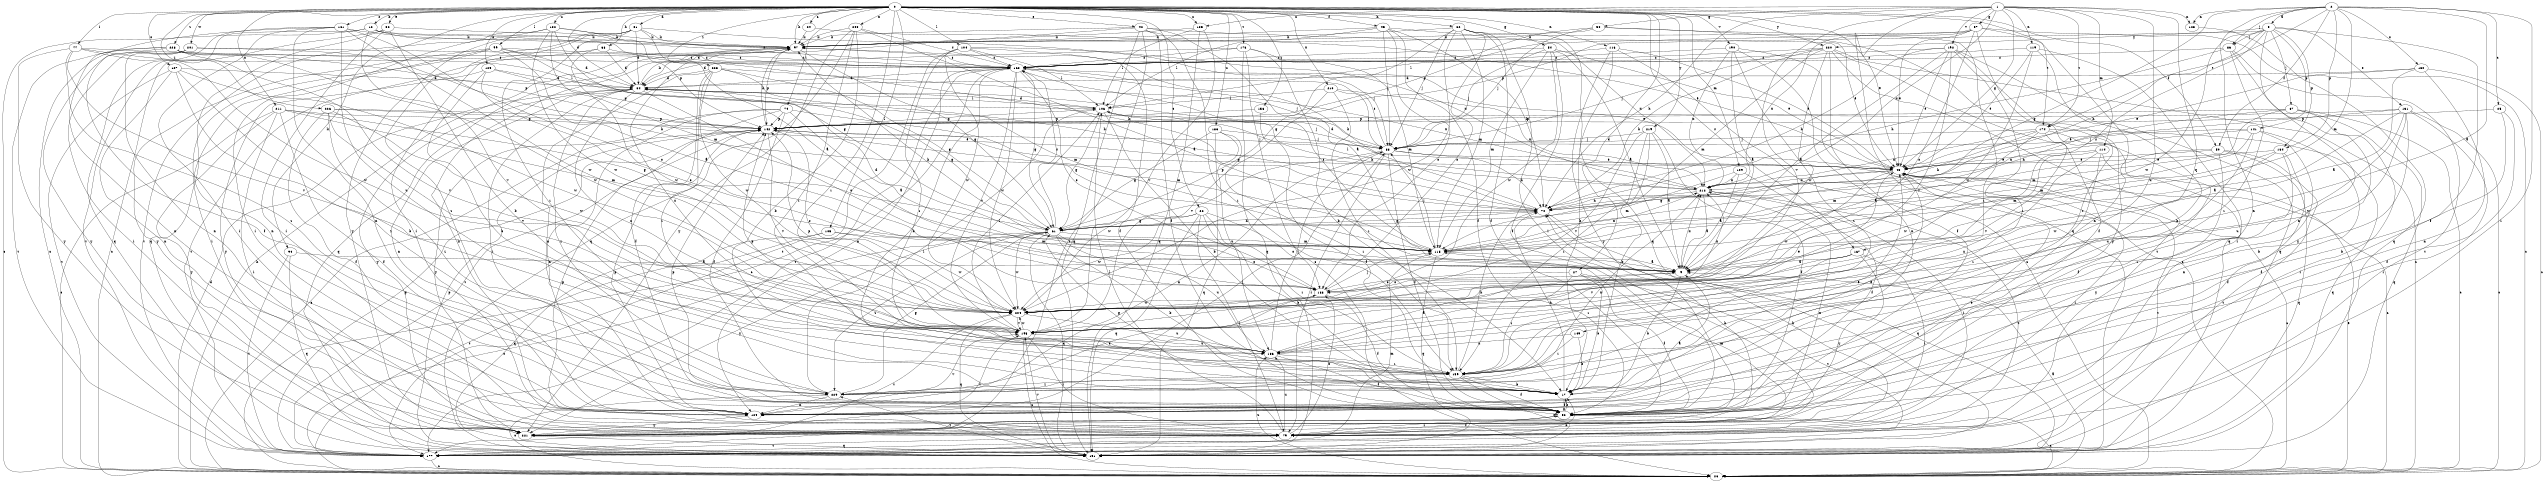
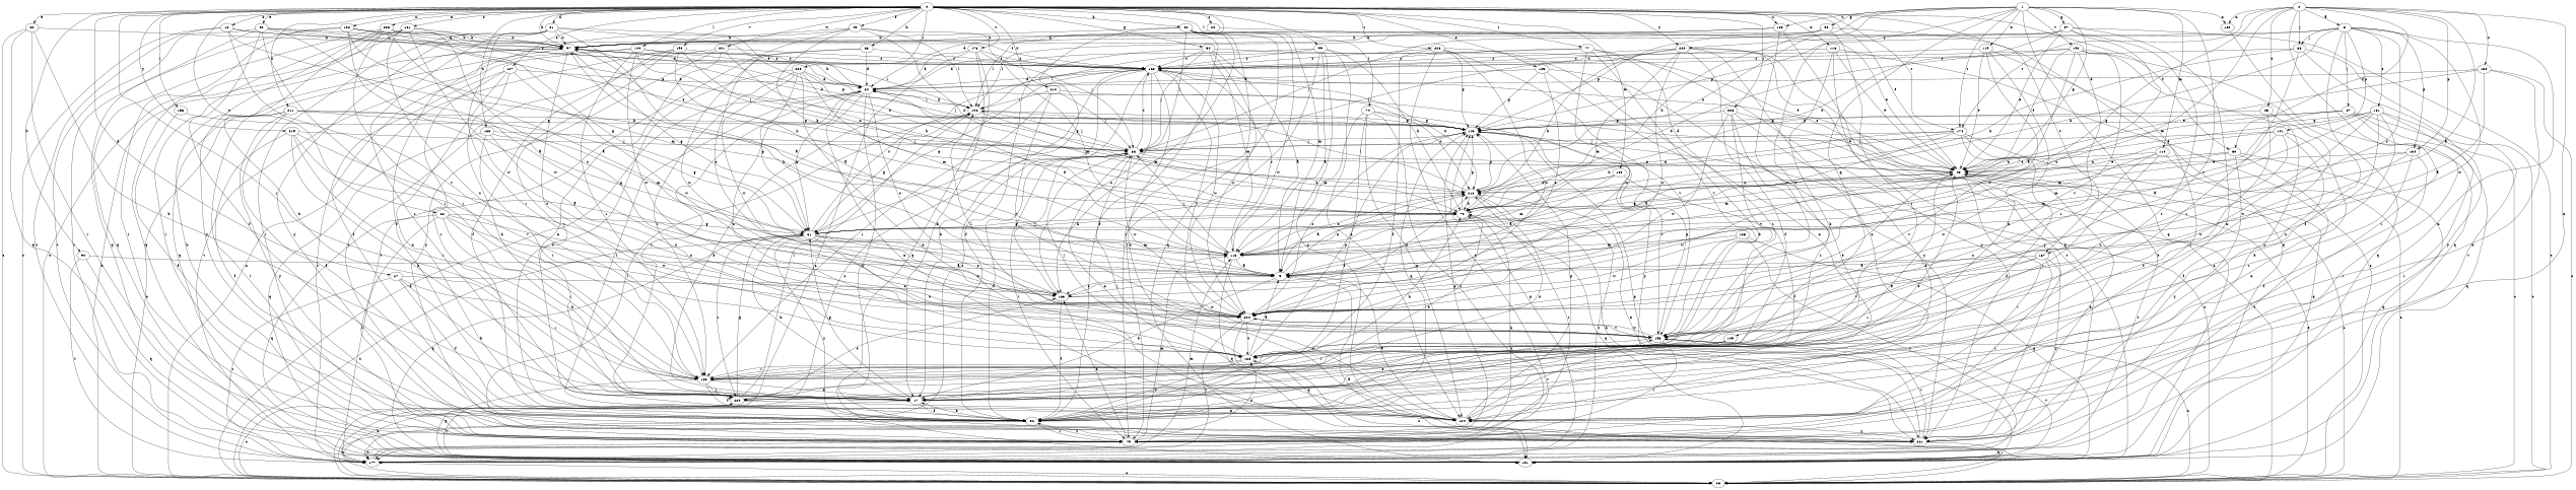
  strict digraph {
    0
    12
    22
    24
    27
    31
    34
    n8 [label=32]
    42
    43
    45
    50
    54
    62
    68
    74
    77
    94
    97
    99
    104
    105
    109
    116
    125
    127
    156
    159
    161
    167
    173
    174
    182
    183
    185
    190
    201
    208
    210
    211
    219
    220
    223
    226
    228
    70
    195
    26
    168
    177
    151
    61
    79
    204
    17
    133
    52
    212
    9
    221
    229
    186
    124
    106
    88
    115
    142
    1
    57
    58
    114
    119
    123
    149
    192
    2
    3
    25
    86
    130
    134
    87
    131
    141
    0 -> 12 [label=b]
    0 -> 22 [label=c]
    0 -> 24 [label=c]
    0 -> 27 [label=d]
    0 -> 31 [label=d]
    0 -> 34 [label=d]
    0 -> n8 [label=e]
    0 -> 42 [label=e]
    0 -> 43 [label=e]
    0 -> 45 [label=f]
    0 -> 50 [label=f]
    0 -> 54 [label=g]
    0 -> 62 [label=h]
    0 -> 68 [label=h]
    0 -> 74 [label=i]
    0 -> 77 [label=i]
    0 -> 94 [label=k]
    0 -> 97 [label=k]
    0 -> 99 [label=l]
    0 -> 104 [label=l]
-   0 -> 105 [label=l]
    0 -> 109 [label=m]
    0 -> 116 [label=n]
    0 -> 125 [label=o]
    0 -> 127 [label=o]
    0 -> 156 [label=r]
    0 -> 159 [label=r]
    0 -> 161 [label=s]
    0 -> 167 [label=s]
    0 -> 173 [label=t]
    0 -> 174 [label=t]
    0 -> 182 [label=u]
    0 -> 183 [label=u]
    0 -> 185 [label=u]
    0 -> 190 [label=v]
    0 -> 201 [label=w]
    0 -> 208 [label=x]
    0 -> 210 [label=x]
    0 -> 211 [label=x]
    0 -> 219 [label=y]
    0 -> 220 [label=y]
    0 -> 223 [label=z]
    0 -> 226 [label=z]
    0 -> 228 [label=z]
    12 -> 97 [label=k]
    12 -> 70 [label=h]
    12 -> 195 [label=v]
    12 -> 26 [label=c]
    12 -> 168 [label=s]
    12 -> 177 [label=t]
    22 -> 159 [label=r]
    22 -> 151 [label=q]
    22 -> 61 [label=g]
    22 -> 79 [label=i]
    22 -> 204 [label=w]
    22 -> 17 [label=b]
    22 -> 133 [label=o]
    24 -> 43 [label=e]
    24 -> 97 [label=k]
    27 -> 159 [label=r]
    27 -> 177 [label=t]
    27 -> 17 [label=b]
    27 -> 133 [label=o]
    27 -> 52 [label=f]
    31 -> 34 [label=d]
    31 -> 97 [label=k]
    31 -> 159 [label=r]
    31 -> 79 [label=i]
    31 -> 212 [label=x]
    31 -> 9 [label=a]
    31 -> 221 [label=y]
    31 -> 229 [label=z]
    34 -> 97 [label=k]
    34 -> 61 [label=g]
    34 -> 133 [label=o]
    34 -> 52 [label=i]
    34 -> 221 [label=y]
    34 -> 229 [label=z]
    34 -> 186 [label=u]
    34 -> 124 [label=n]
    34 -> 106 [label=l]
    n8 -> 97 [label=k]
    n8 -> 26 [label=c]
    n8 -> 151 [label=q]
    n8 -> 79 [label=i]
    n8 -> 17 [label=b]
    42 -> 34 [label=d]
    42 -> 43 [label=e]
    42 -> 97 [label=k]
    42 -> 159 [label=r]
    42 -> 177 [label=t]
    42 -> 151 [label=q]
    42 -> 52 [label=f]
    42 -> 9 [label=a]
    43 -> 34 [label=d]
    43 -> 26 [label=c]
    43 -> 177 [label=t]
    43 -> 61 [label=g]
    43 -> 79 [label=i]
    43 -> 204 [label=w]
    43 -> 212 [label=x]
    45 -> 97 [label=k]
    45 -> 70 [label=h]
    45 -> 133 [label=o]
    45 -> 52 [label=f]
    45 -> 212 [label=x]
    45 -> 106 [label=l]
    45 -> 88 [label=j]
    50 -> 43 [label=e]
    50 -> 177 [label=t]
    50 -> 151 [label=q]
    50 -> 221 [label=y]
    50 -> 115 [label=m]
    54 -> 43 [label=e]
    54 -> 168 [label=s]
    54 -> 204 [label=w]
    54 -> 52 [label=f]
    54 -> 9 [label=a]
    54 -> 88 [label=j]
    54 -> 115 [label=m]
    62 -> 97 [label=k]
    62 -> 151 [label=q]
    62 -> 61 [label=g]
    62 -> 79 [label=i]
    62 -> 204 [label=w]
    62 -> 133 [label=o]
    62 -> 52 [label=f]
    62 -> 88 [label=j]
    62 -> 115 [label=m]
    68 -> 34 [label=d]
    68 -> 168 [label=s]
    68 -> 177 [label=t]
    68 -> 204 [label=w]
    74 -> 177 [label=t]
    74 -> 52 [label=f]
-   74 -> 9 [label=a]
    74 -> 221 [label=y]
    74 -> 124 [label=n]
    74 -> 115 [label=m]
    74 -> 142 [label=p]
    77 -> 195 [label=v]
    77 -> 168 [label=s]
    77 -> 204 [label=w]
    77 -> 221 [label=y]
    77 -> 229 [label=z]
    77 -> 106 [label=l]
    94 -> 177 [label=t]
    94 -> 151 [label=q]
    94 -> 9 [label=a]
    97 -> 168 [label=s]
    97 -> 151 [label=q]
    97 -> 61 [label=g]
    97 -> 186 [label=u]
    97 -> 142 [label=p]
    99 -> 34 [label=d]
    99 -> 70 [label=h]
    99 -> 168 [label=s]
    99 -> 79 [label=i]
    99 -> 9 [label=a]
    99 -> 221 [label=y]
    99 -> 124 [label=n]
    104 -> 159 [label=r]
    104 -> 168 [label=s]
    104 -> 177 [label=t]
    104 -> 204 [label=w]
    104 -> 52 [label=f]
    104 -> 106 [label=l]
    104 -> 88 [label=j]
    105 -> 177 [label=t]
    105 -> 151 [label=q]
    105 -> 204 [label=w]
    105 -> 115 [label=m]
    109 -> 52 [label=f]
    109 -> 212 [label=x]
    109 -> 9 [label=a]
    109 -> 115 [label=m]
    116 -> 43 [label=e]
    116 -> 26 [label=c]
    116 -> 168 [label=s]
    116 -> 17 [label=b]
    116 -> 221 [label=y]
    125 -> 34 [label=d]
    125 -> 17 [label=b]
    125 -> 133 [label=o]
    125 -> 221 [label=y]
    125 -> 142 [label=p]
    127 -> 34 [label=d]
    127 -> 177 [label=t]
    127 -> 204 [label=w]
    127 -> 17 [label=b]
    127 -> 229 [label=z]
    127 -> 124 [label=n]
    156 -> 52 [label=f]
    156 -> 142 [label=p]
    159 -> 70 [label=h]
    159 -> 151 [label=q]
    159 -> 17 [label=b]
    159 -> 52 [label=f]
    159 -> 229 [label=z]
    161 -> 97 [label=k]
    161 -> 26 [label=c]
    161 -> 151 [label=q]
    161 -> 79 [label=i]
    161 -> 204 [label=w]
    161 -> 133 [label=o]
    161 -> 186 [label=u]
-   161 -> 124 [label=n]
    167 -> 159 [label=r]
    167 -> 195 [label=v]
    167 -> 79 [label=i]
    167 -> 9 [label=a]
    167 -> 221 [label=y]
    173 -> 34 [label=d]
    173 -> 26 [label=c]
    173 -> 168 [label=s]
    173 -> 151 [label=q]
    173 -> 17 [label=b]
    173 -> 115 [label=m]
    174 -> 70 [label=h]
    174 -> 195 [label=v]
    174 -> 151 [label=q]
    174 -> 52 [label=f]
    174 -> 212 [label=x]
    174 -> 9 [label=a]
    174 -> 88 [label=j]
    182 -> 97 [label=k]
    182 -> 177 [label=t]
    182 -> 61 [label=g]
    182 -> 79 [label=i]
    182 -> 204 [label=w]
    182 -> 115 [label=m]
    182 -> 142 [label=p]
    183 -> 159 [label=r]
    183 -> 151 [label=q]
    183 -> 61 [label=g]
    183 -> 186 [label=u]
    183 -> 88 [label=j]
    185 -> 97 [label=k]
    185 -> 195 [label=v]
    185 -> 151 [label=q]
    185 -> 106 [label=l]
    190 -> 26 [label=c]
    190 -> 168 [label=s]
    190 -> 52 [label=f]
    190 -> 212 [label=x]
    190 -> 9 [label=a]
    190 -> 229 [label=z]
    201 -> 70 [label=h]
    201 -> 168 [label=s]
    201 -> 79 [label=i]
    201 -> 221 [label=y]
    201 -> 124 [label=n]
    208 -> 97 [label=k]
    208 -> 159 [label=r]
    208 -> 168 [label=s]
    208 -> 151 [label=q]
    208 -> 17 [label=b]
    208 -> 9 [label=a]
    208 -> 221 [label=y]
    210 -> 159 [label=r]
    210 -> 195 [label=v]
    210 -> 212 [label=x]
    210 -> 106 [label=l]
    210 -> 88 [label=j]
    211 -> 26 [label=c]
    211 -> 61 [label=g]
    211 -> 79 [label=i]
    211 -> 52 [label=f]
    211 -> 221 [label=y]
    211 -> 115 [label=m]
    211 -> 142 [label=p]
    219 -> 159 [label=r]
    219 -> 195 [label=v]
    219 -> 17 [label=b]
    219 -> 52 [label=f]
    219 -> 9 [label=a]
    219 -> 88 [label=j]
    220 -> 70 [label=h]
    220 -> 26 [label=c]
    220 -> 168 [label=s]
    220 -> 177 [label=t]
    220 -> 204 [label=w]
    220 -> 52 [label=f]
    220 -> 124 [label=n]
    220 -> 88 [label=j]
    220 -> 115 [label=m]
    223 -> 34 [label=d]
    223 -> 159 [label=r]
    223 -> 61 [label=g]
    223 -> 204 [label=w]
    223 -> 52 [label=f]
    223 -> 124 [label=n]
    223 -> 88 [label=j]
    223 -> 115 [label=m]
    226 -> 43 [label=e]
    226 -> 195 [label=v]
    226 -> 204 [label=w]
    226 -> 52 [label=f]
    226 -> 229 [label=z]
    226 -> 142 [label=p]
    228 -> 195 [label=v]
    228 -> 168 [label=s]
    228 -> 177 [label=t]
    228 -> 204 [label=w]
    228 -> 52 [label=f]
    228 -> 124 [label=n]
    228 -> 142 [label=p]
    70 -> 97 [label=k]
    70 -> 151 [label=q]
    70 -> 61 [label=g]
    70 -> 142 [label=p]
    195 -> 43 [label=e]
    195 -> 26 [label=c]
    195 -> 79 [label=i]
    195 -> 204 [label=w]
    195 -> 186 [label=u]
    195 -> 106 [label=l]
    195 -> 142 [label=p]
    26 -> 34 [label=d]
    26 -> 43 [label=e]
    26 -> 97 [label=k]
    26 -> 9 [label=a]
    26 -> 186 [label=u]
    168 -> 34 [label=d]
    168 -> 43 [label=e]
    168 -> 195 [label=v]
    168 -> 26 [label=c]
    168 -> 177 [label=t]
    168 -> 61 [label=g]
    168 -> 204 [label=w]
    168 -> 17 [label=b]
    168 -> 133 [label=o]
    168 -> 212 [label=x]
    168 -> 124 [label=n]
    177 -> 26 [label=c]
    177 -> 17 [label=b]
    177 -> 115 [label=m]
    177 -> 142 [label=p]
    151 -> 195 [label=v]
    151 -> 229 [label=z]
    151 -> 142 [label=p]
    61 -> 70 [label=h]
    61 -> 26 [label=c]
    61 -> 168 [label=s]
    61 -> 151 [label=q]
    61 -> 204 [label=w]
    61 -> 17 [label=b]
    61 -> 133 [label=o]
    61 -> 221 [label=y]
    61 -> 229 [label=z]
    61 -> 186 [label=u]
    61 -> 115 [label=m]
    79 -> 97 [label=k]
    79 -> 70 [label=h]
    79 -> 177 [label=t]
    79 -> 133 [label=o]
    79 -> 52 [label=f]
    79 -> 186 [label=u]
    79 -> 106 [label=l]
    79 -> 115 [label=m]
    79 -> 142 [label=p]
    204 -> 195 [label=v]
    204 -> 177 [label=t]
    204 -> 151 [label=q]
    204 -> 186 [label=u]
    17 -> 43 [label=e]
    17 -> 70 [label=h]
    17 -> 61 [label=g]
    17 -> 52 [label=f]
    133 -> 204 [label=w]
    133 -> 52 [label=f]
    133 -> 212 [label=x]
-   133 -> 115 [label=j]
+   133 -> 88 [label=j]
    52 -> 26 [label=c]
    52 -> 79 [label=i]
    52 -> 17 [label=b]
    52 -> 142 [label=p]
    212 -> 70 [label=h]
    212 -> 177 [label=t]
    212 -> 79 [label=i]
    212 -> 9 [label=a]
    212 -> 106 [label=l]
    212 -> 142 [label=p]
    9 -> 97 [label=k]
    9 -> 17 [label=b]
    9 -> 133 [label=o]
    9 -> 212 [label=x]
    221 -> 43 [label=e]
    221 -> 70 [label=h]
    221 -> 195 [label=v]
    221 -> 151 [label=q]
    221 -> 212 [label=x]
    229 -> 43 [label=e]
    229 -> 26 [label=c]
    229 -> 61 [label=g]
    229 -> 133 [label=o]
    229 -> 212 [label=x]
    229 -> 124 [label=n]
    229 -> 106 [label=l]
    186 -> 159 [label=r]
    186 -> 52 [label=f]
    186 -> 9 [label=a]
    186 -> 88 [label=j]
    186 -> 142 [label=p]
    124 -> 195 [label=v]
    124 -> 9 [label=a]
    124 -> 221 [label=y]
    124 -> 88 [label=j]
    124 -> 142 [label=p]
    106 -> 34 [label=d]
    106 -> 70 [label=h]
    106 -> 61 [label=g]
    106 -> 17 [label=b]
    106 -> 88 [label=j]
    106 -> 142 [label=p]
    88 -> 43 [label=e]
    88 -> 70 [label=h]
    88 -> 168 [label=s]
    88 -> 79 [label=i]
    88 -> 204 [label=w]
    88 -> 52 [label=f]
    88 -> 124 [label=n]
    115 -> 34 [label=d]
    115 -> 168 [label=s]
    115 -> 151 [label=q]
    115 -> 212 [label=x]
    115 -> 9 [label=a]
    115 -> 88 [label=j]
    142 -> 97 [label=k]
    142 -> 195 [label=v]
    142 -> 26 [label=c]
    142 -> 204 [label=s]
    142 -> 88 [label=j]
    1 -> 43 [label=g]
    1 -> 174 [label=t]
    1 -> 185 [label=u]
    1 -> 70 [label=h]
    1 -> 195 [label=v]
    1 -> 151 [label=q]
    1 -> 212 [label=x]
    1 -> 186 [label=u]
    1 -> 57 [label=g]
    1 -> 58 [label=g]
    1 -> 114 [label=m]
    1 -> 119 [label=n]
    1 -> 123 [label=n]
    1 -> 149 [label=q]
    1 -> 192 [label=v]
    57 -> 43 [label=e]
    57 -> 97 [label=k]
    57 -> 26 [label=c]
    57 -> 133 [label=o]
    57 -> 212 [label=x]
    57 -> 229 [label=z]
    57 -> 124 [label=n]
    57 -> 142 [label=p]
    58 -> 97 [label=k]
    58 -> 159 [label=r]
    58 -> 151 [label=q]
    58 -> 106 [label=l]
    58 -> 88 [label=j]
    114 -> 43 [label=e]
    114 -> 159 [label=r]
    114 -> 26 [label=c]
    114 -> 204 [label=w]
    114 -> 186 [label=u]
    119 -> 43 [label=e]
    119 -> 168 [label=s]
    119 -> 79 [label=i]
    119 -> 204 [label=w]
    119 -> 17 [label=b]
    123 -> 151 [label=q]
    149 -> 159 [label=r]
    149 -> 17 [label=b]
    149 -> 186 [label=u]
    192 -> 43 [label=e]
    192 -> 159 [label=r]
    192 -> 70 [label=h]
    192 -> 195 [label=v]
    192 -> 168 [label=s]
    192 -> 151 [label=q]
    192 -> 9 [label=a]
    192 -> 221 [label=y]
    2 -> 50 [label=f]
    2 -> 174 [label=t]
    2 -> 61 [label=g]
    2 -> 79 [label=i]
    2 -> 9 [label=a]
    2 -> 124 [label=n]
    2 -> 115 [label=m]
    2 -> 123 [label=n]
    2 -> 3 [label=a]
    2 -> 25 [label=c]
    2 -> 86 [label=j]
    2 -> 130 [label=o]
    2 -> 134 [label=p]
    3 -> 167 [label=s]
    3 -> 220 [label=y]
    3 -> 70 [label=h]
    3 -> 204 [label=w]
    3 -> 52 [label=f]
    3 -> 124 [label=n]
    3 -> 142 [label=p]
    3 -> 86 [label=j]
    3 -> 134 [label=p]
    3 -> 87 [label=j]
    3 -> 131 [label=o]
    3 -> 141 [label=p]
    25 -> 17 [label=b]
    25 -> 52 [label=f]
    25 -> 142 [label=p]
    86 -> 159 [label=r]
    86 -> 70 [label=h]
    86 -> 168 [label=s]
    86 -> 177 [label=t]
    86 -> 221 [label=y]
    130 -> 34 [label=d]
    130 -> 43 [label=e]
    130 -> 26 [label=c]
    130 -> 9 [label=a]
    130 -> 124 [label=n]
    134 -> 43 [label=e]
    134 -> 159 [label=r]
    134 -> 204 [label=w]
    134 -> 52 [label=f]
    134 -> 115 [label=m]
    87 -> 70 [label=h]
    87 -> 26 [label=c]
    87 -> 151 [label=q]
    87 -> 79 [label=i]
    87 -> 115 [label=m]
    87 -> 142 [label=p]
    131 -> 43 [label=e]
    131 -> 26 [label=c]
    131 -> 79 [label=i]
    131 -> 204 [label=w]
    131 -> 17 [label=b]
    131 -> 9 [label=a]
    131 -> 186 [label=u]
    131 -> 142 [label=p]
    141 -> 52 [label=f]
    141 -> 212 [label=x]
    141 -> 186 [label=u]
    141 -> 124 [label=n]
    141 -> 88 [label=j]
    141 -> 115 [label=m]
  }
